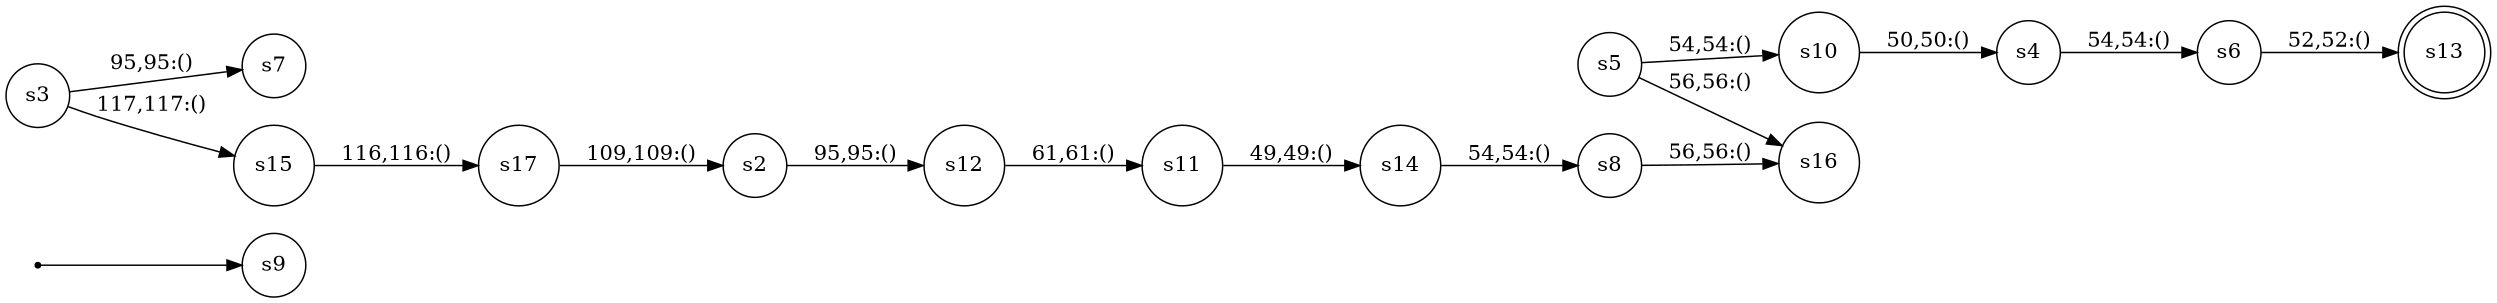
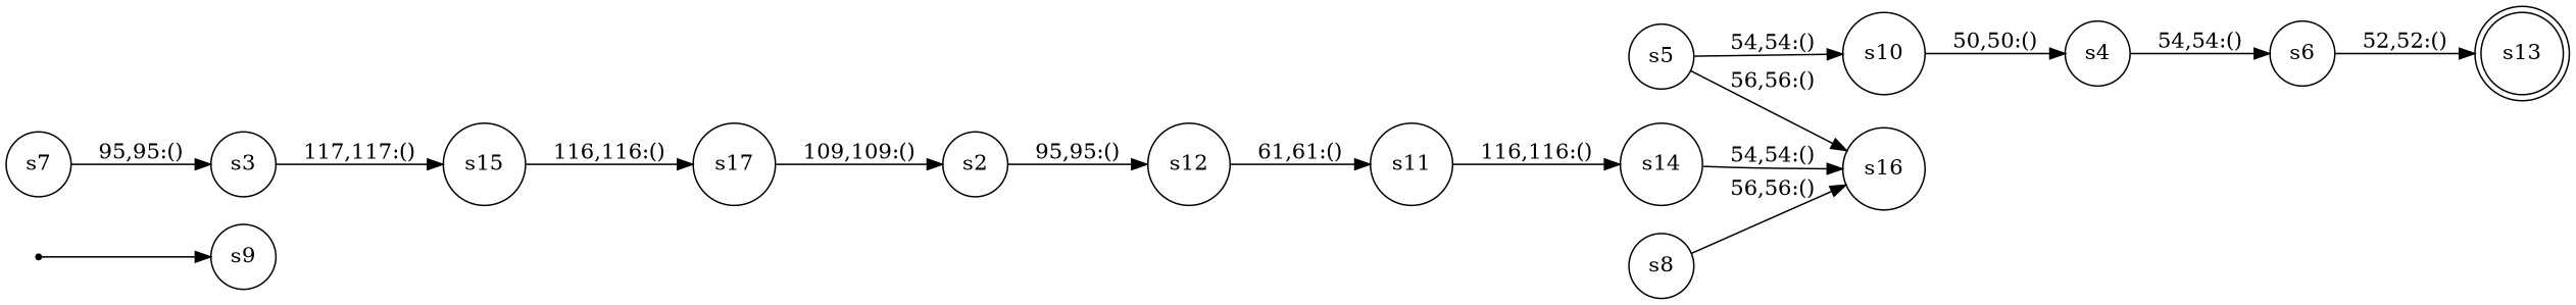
  digraph {
    rankdir=LR
    node [shape=circle]
    init [shape=point]
    s9
    s13 [shape=doublecircle]
    s7
    s3
    s17
    s2
    s12
    s11
    s5
    s16
    s10
    s4
    s15
    s14
    s8
    s6
    init -> s9
-   s3 -> s7 [label="95,95:()"]
+   s7 -> s3 [label="95,95:()"]
    s3 -> s15 [label="117,117:()"]
    s17 -> s2 [label="109,109:()"]
    s2 -> s12 [label="95,95:()"]
    s12 -> s11 [label="61,61:()"]
-   s11 -> s14 [label="49,49:()"]
+   s11 -> s14 [label="116,116:()"]
    s5 -> s16 [label="56,56:()"]
    s5 -> s10 [label="54,54:()"]
    s10 -> s4 [label="50,50:()"]
    s4 -> s6 [label="54,54:()"]
    s15 -> s17 [label="116,116:()"]
-   s14 -> s8 [label="54,54:()"]
+   s14 -> s16 [label="54,54:()"]
    s8 -> s16 [label="56,56:()"]
    s6 -> s13 [label="52,52:()"]
  }
